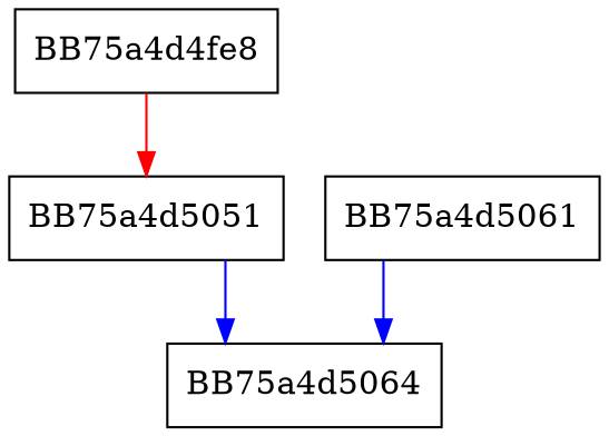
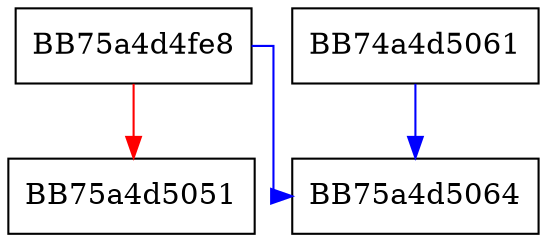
  digraph {
    splines=ortho
    node [shape=box]
    edge [color=blue]
    BB75a4d4fe8
    BB75a4d5051
    n3 [label=BB75a4d5064]
-   BB75a4d5061
+   BB75a4d5061 [label=BB74a4d5061]
    BB75a4d4fe8 -> BB75a4d5051 [color=red]
-   BB75a4d5051 -> n3
+   BB75a4d4fe8 -> n3
    BB75a4d5061 -> n3
  }
